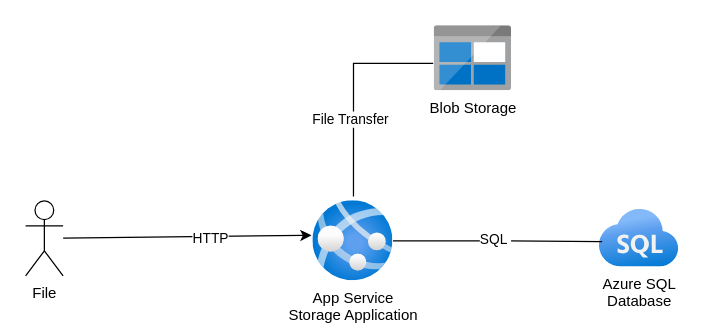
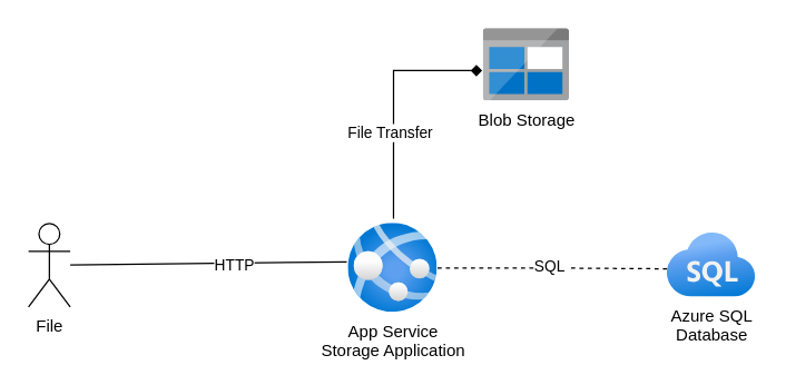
  <mxCell id="0" />
  <mxCell id="1" parent="0" />
  <mxCell id="2" value="App Service&lt;br&gt;Storage Application" style="image;aspect=fixed;html=1;points=[];align=center;fontSize=12;image=img/lib/azure2/app_services/App_Services.svg;" vertex="1" parent="1"><mxGeometry x="250" y="160" width="64" height="64" as="geometry" /></mxCell>
  <mxCell id="3" value="Azure SQL&lt;br&gt;Database" style="image;aspect=fixed;html=1;points=[];align=center;fontSize=12;image=img/lib/azure2/databases/Azure_SQL.svg;" vertex="1" parent="1"><mxGeometry x="479" y="167" width="64" height="46" as="geometry" /></mxCell>
  <mxCell id="4" value="Blob Storage" style="image;sketch=0;aspect=fixed;html=1;points=[];align=center;fontSize=12;image=img/lib/mscae/BlobBlock.svg;" vertex="1" parent="1"><mxGeometry x="347.1" y="20" width="61.9" height="52" as="geometry" /></mxCell>
- <mxCell id="5" value="" style="endArrow=none;html=1;rounded=0;entryX=-0.015;entryY=0.577;entryDx=0;entryDy=0;entryPerimeter=0;edgeStyle=orthogonalEdgeStyle;exitX=0.506;exitY=-0.056;exitDx=0;exitDy=0;exitPerimeter=0;" edge="1" parent="1" source="2" target="4"><mxGeometry width="50" height="50" relative="1" as="geometry"><mxPoint x="90" y="90" as="sourcePoint" /><mxPoint x="140" y="40" as="targetPoint" /><Array as="points"><mxPoint x="282" y="50" /></Array></mxGeometry></mxCell>
+ <mxCell id="5" value="" style="endArrow=diamond;html=1;rounded=0;entryX=-0.015;entryY=0.577;entryDx=0;entryDy=0;entryPerimeter=0;edgeStyle=orthogonalEdgeStyle;exitX=0.506;exitY=-0.056;exitDx=0;exitDy=0;exitPerimeter=0;" edge="1" parent="1" source="2" target="4"><mxGeometry width="50" height="50" relative="1" as="geometry"><mxPoint x="90" y="90" as="sourcePoint" /><mxPoint x="140" y="40" as="targetPoint" /><Array as="points"><mxPoint x="282" y="50" /></Array></mxGeometry></mxCell>
  <mxCell id="6" value="File Transfer" style="edgeLabel;html=1;align=center;verticalAlign=middle;resizable=0;points=[];" vertex="1" connectable="0" parent="5"><mxGeometry x="-0.276" y="3" relative="1" as="geometry"><mxPoint as="offset" /></mxGeometry></mxCell>
- <mxCell id="7" value="" style="endArrow=none;html=1;rounded=0;entryX=0.038;entryY=0.557;entryDx=0;entryDy=0;entryPerimeter=0;edgeStyle=orthogonalEdgeStyle;" edge="1" parent="1" source="2" target="3"><mxGeometry width="50" height="50" relative="1" as="geometry"><mxPoint x="380" y="230" as="sourcePoint" /><mxPoint x="430" y="180" as="targetPoint" /></mxGeometry></mxCell>
+ <mxCell id="7" value="" style="endArrow=none;html=1;rounded=0;entryX=0.038;entryY=0.557;entryDx=0;entryDy=0;entryPerimeter=0;edgeStyle=orthogonalEdgeStyle;dashed=1;" edge="1" parent="1" source="2" target="3"><mxGeometry width="50" height="50" relative="1" as="geometry"><mxPoint x="380" y="230" as="sourcePoint" /><mxPoint x="430" y="180" as="targetPoint" /></mxGeometry></mxCell>
  <mxCell id="8" value="SQL&amp;nbsp;" style="edgeLabel;html=1;align=center;verticalAlign=middle;resizable=0;points=[];" vertex="1" connectable="0" parent="7"><mxGeometry x="-0.169" relative="1" as="geometry"><mxPoint x="11" y="-2" as="offset" /></mxGeometry></mxCell>
  <mxCell id="9" value="File" style="shape=umlActor;verticalLabelPosition=bottom;verticalAlign=top;html=1;outlineConnect=0;" vertex="1" parent="1"><mxGeometry x="20" y="160" width="30" height="60" as="geometry" /></mxCell>
- <mxCell id="10" value="" style="endArrow=classic;html=1;rounded=0;entryX=-0.019;entryY=0.431;entryDx=0;entryDy=0;entryPerimeter=0;" edge="1" parent="1" source="9" target="2"><mxGeometry width="50" height="50" relative="1" as="geometry"><mxPoint x="80" y="230" as="sourcePoint" /><mxPoint x="130" y="180" as="targetPoint" /></mxGeometry></mxCell>
+ <mxCell id="10" value="" style="endArrow=none;html=1;rounded=0;entryX=-0.019;entryY=0.431;entryDx=0;entryDy=0;entryPerimeter=0;" edge="1" parent="1" source="9" target="2"><mxGeometry width="50" height="50" relative="1" as="geometry"><mxPoint x="80" y="230" as="sourcePoint" /><mxPoint x="130" y="180" as="targetPoint" /></mxGeometry></mxCell>
  <mxCell id="11" value="HTTP" style="edgeLabel;html=1;align=center;verticalAlign=middle;resizable=0;points=[];" vertex="1" connectable="0" parent="10"><mxGeometry x="0.416" y="-1" relative="1" as="geometry"><mxPoint x="-24" as="offset" /></mxGeometry></mxCell>
